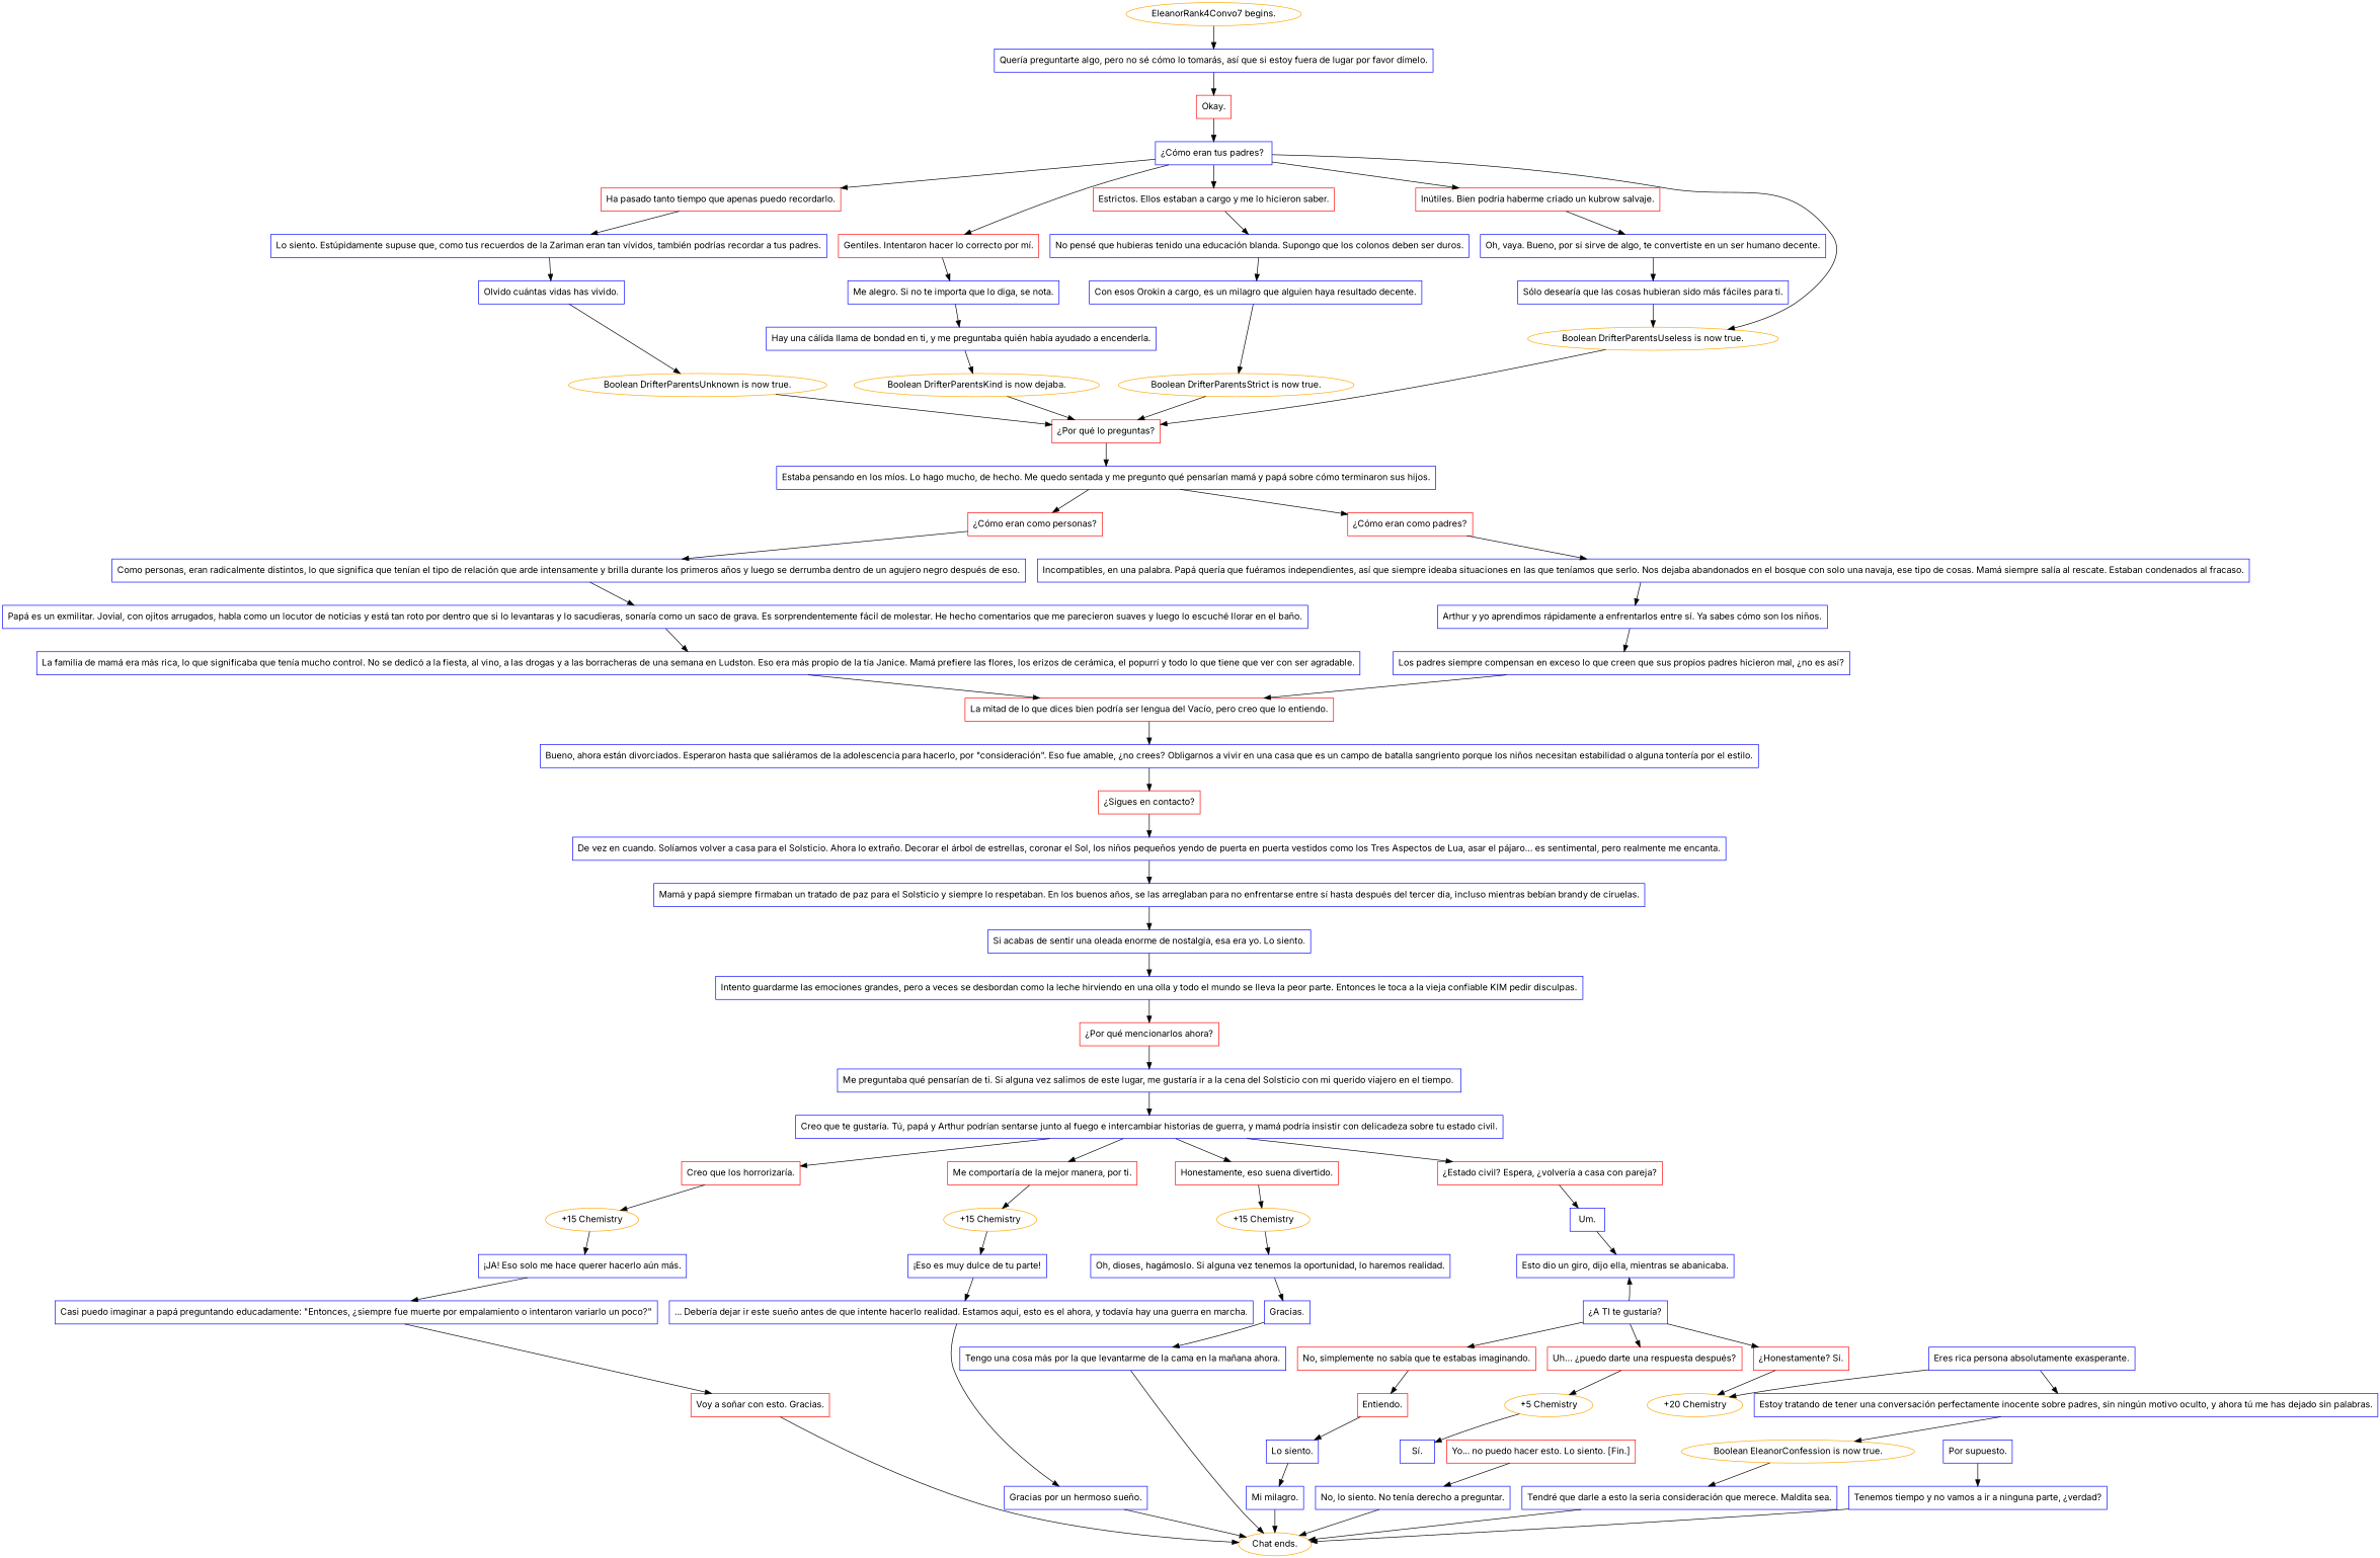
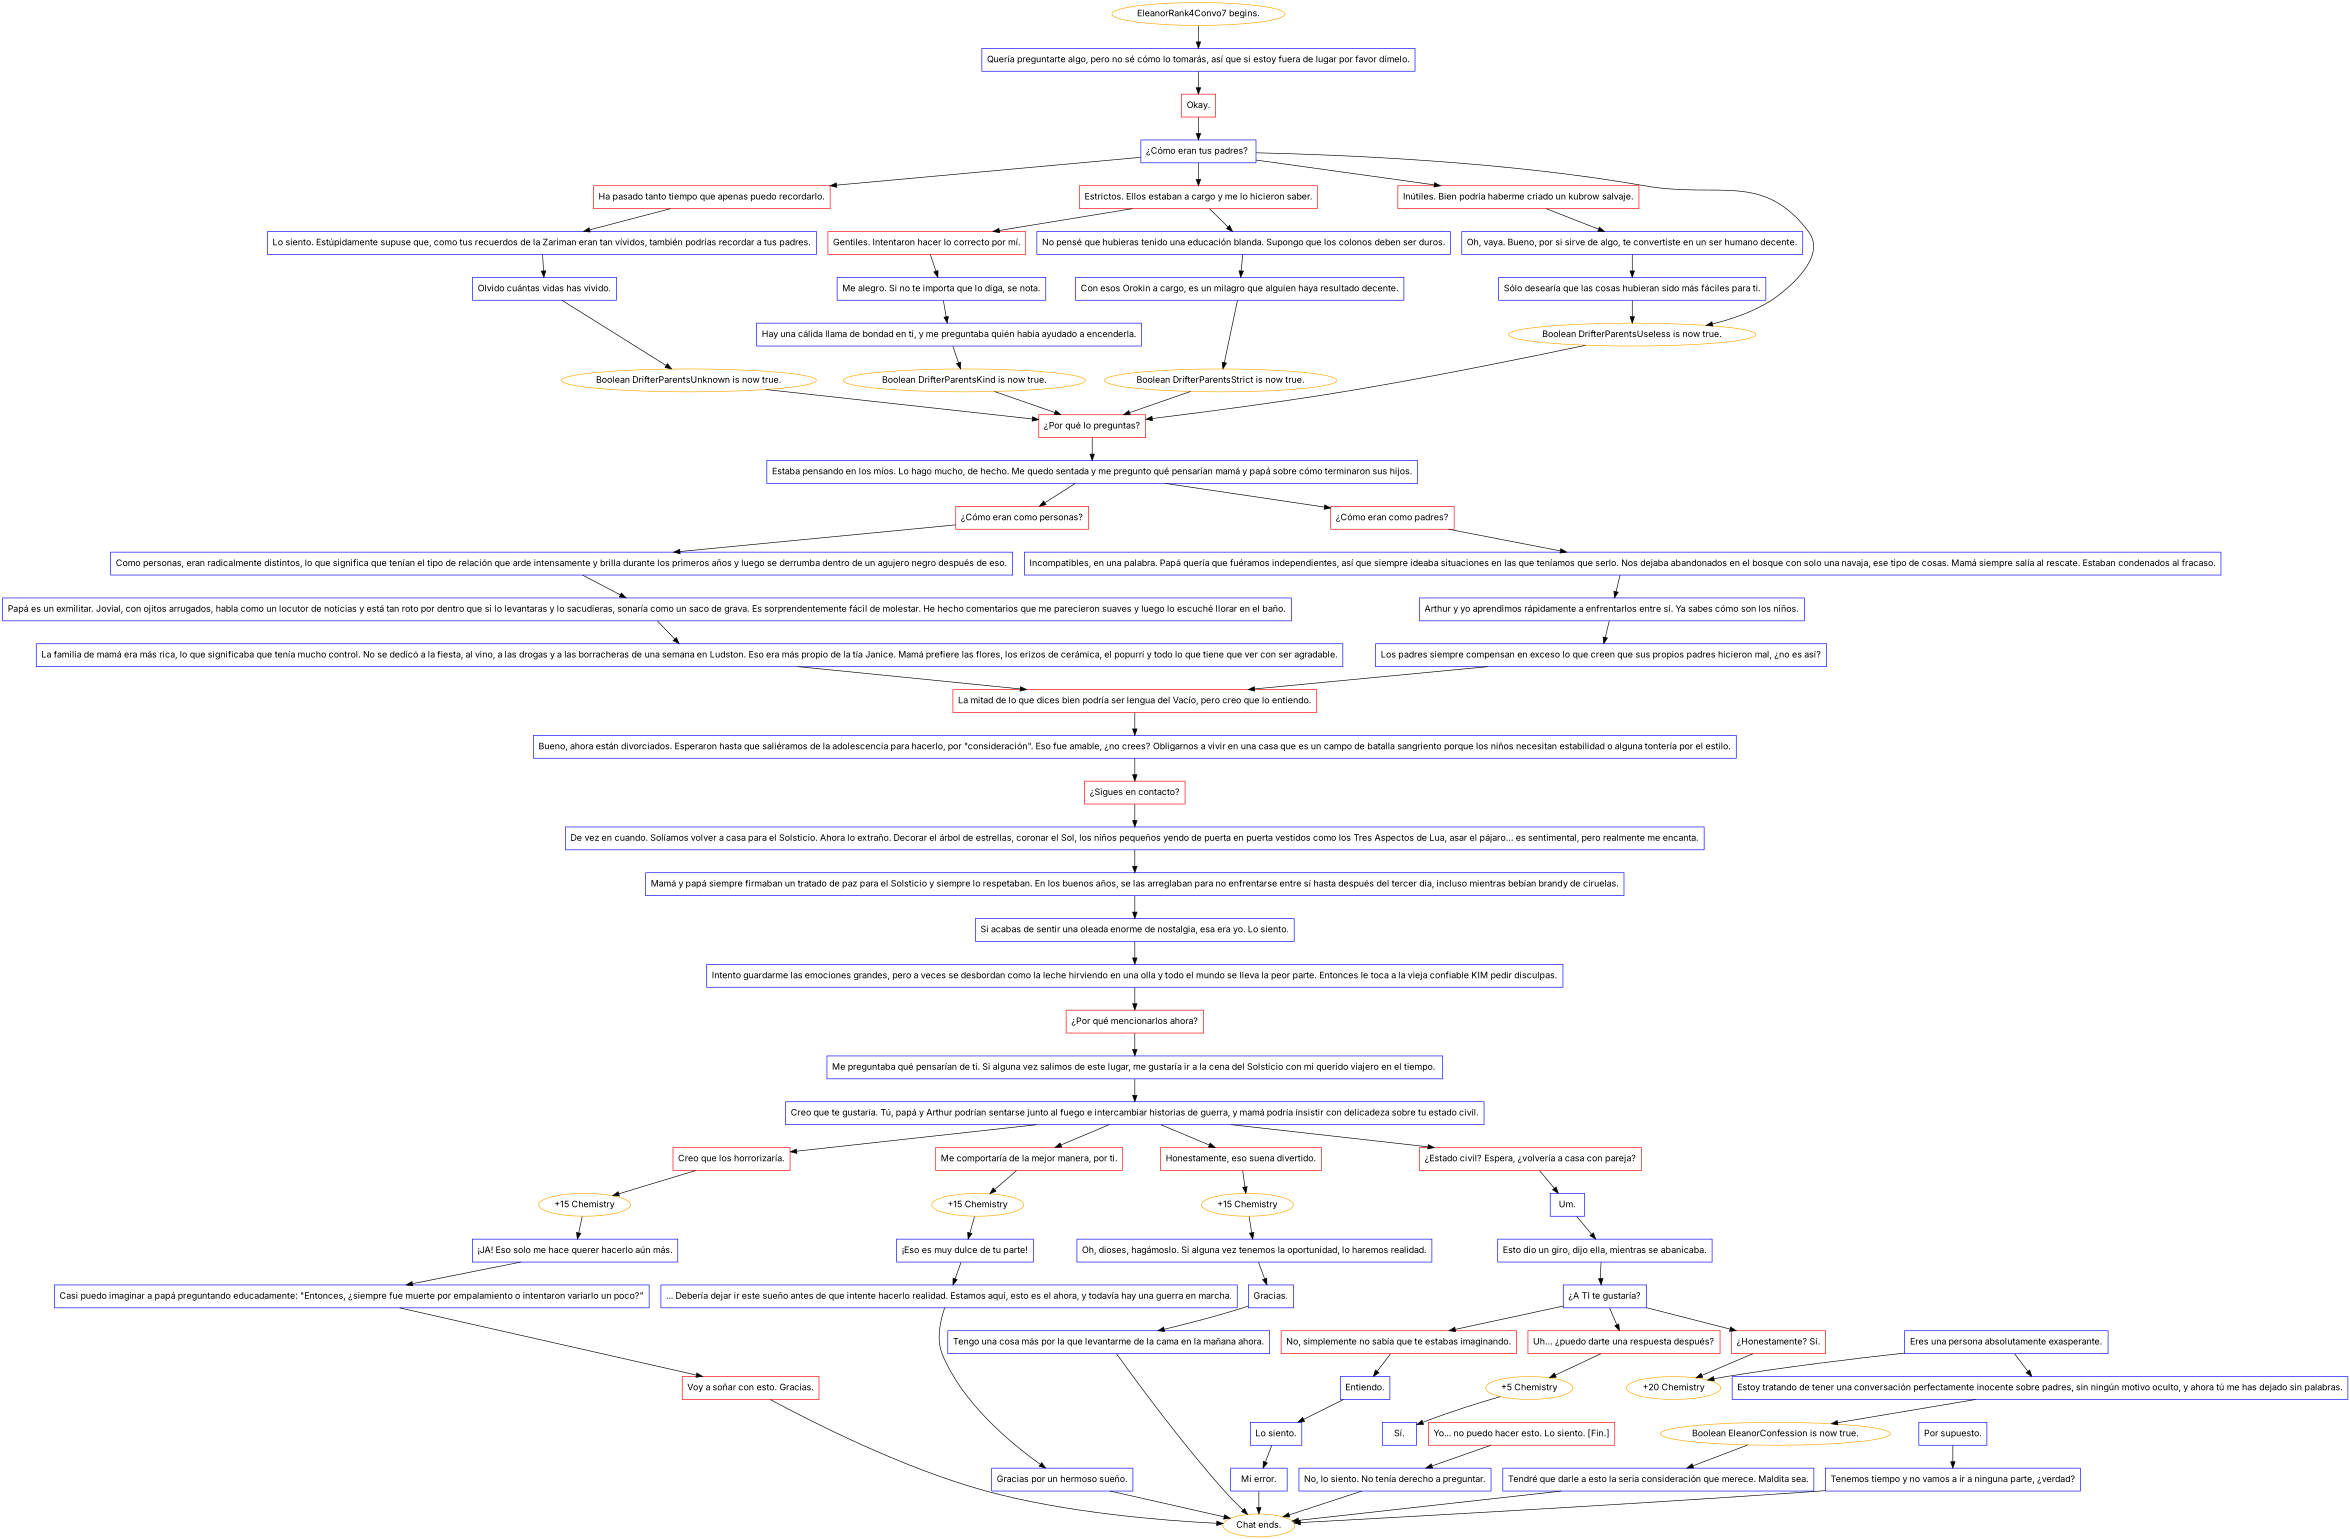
  digraph {
    fontname=Inter
    node [color=blue fontname=Inter shape=box]
    edge [fontname=Inter]
    "EleanorRank4Convo7 begins." [color=orange shape=""]
    n2 [label="Quería preguntarte algo, pero no sé cómo lo tomarás, así que si estoy fuera de lugar por favor dímelo."]
    n3 [color=red label="Okay."]
    n4 [label="¿Cómo eran tus padres? "]
    n5 [color=red label="Ha pasado tanto tiempo que apenas puedo recordarlo."]
    n6 [color=red label="Gentiles. Intentaron hacer lo correcto por mí."]
    n7 [color=red label="Estrictos. Ellos estaban a cargo y me lo hicieron saber."]
    n8 [color=red label="Inútiles. Bien podría haberme criado un kubrow salvaje."]
    n9 [color=orange label="Boolean DrifterParentsUseless is now true." shape=""]
    n10 [label="Lo siento. Estúpidamente supuse que, como tus recuerdos de la Zariman eran tan vívidos, también podrías recordar a tus padres."]
    n11 [label="Me alegro. Si no te importa que lo diga, se nota."]
    n12 [label="No pensé que hubieras tenido una educación blanda. Supongo que los colonos deben ser duros."]
    n13 [label="Oh, vaya. Bueno, por si sirve de algo, te convertiste en un ser humano decente."]
    n14 [color=red label="Yo... no puedo hacer esto. Lo siento. [Fin.]"]
    n15 [label="No, lo siento. No tenía derecho a preguntar."]
    n16 [label="Olvido cuántas vidas has vivido."]
    n17 [label="Hay una cálida llama de bondad en ti, y me preguntaba quién había ayudado a encenderla."]
    n18 [label="Con esos Orokin a cargo, es un milagro que alguien haya resultado decente."]
    n19 [label="Sólo desearía que las cosas hubieran sido más fáciles para ti."]
    "Chat ends." [color=orange shape=""]
    n21 [color=orange label="Boolean DrifterParentsUnknown is now true." shape=""]
-   n22 [color=orange label="Boolean DrifterParentsKind is now dejaba." shape=""]
+   n22 [color=orange label="Boolean DrifterParentsKind is now true." shape=""]
    n23 [color=orange label="Boolean DrifterParentsStrict is now true." shape=""]
    n24 [color=red label="¿Por qué lo preguntas?"]
    n25 [label="Estaba pensando en los míos. Lo hago mucho, de hecho. Me quedo sentada y me pregunto qué pensarían mamá y papá sobre cómo terminaron sus hijos."]
    n26 [color=red label="¿Cómo eran como personas?"]
    n27 [color=red label="¿Cómo eran como padres?"]
    n28 [label="Como personas, eran radicalmente distintos, lo que significa que tenían el tipo de relación que arde intensamente y brilla durante los primeros años y luego se derrumba dentro de un agujero negro después de eso."]
    n29 [label="Incompatibles, en una palabra. Papá quería que fuéramos independientes, así que siempre ideaba situaciones en las que teníamos que serlo. Nos dejaba abandonados en el bosque con solo una navaja, ese tipo de cosas. Mamá siempre salía al rescate. Estaban condenados al fracaso."]
    n30 [label="Papá es un exmilitar. Jovial, con ojitos arrugados, habla como un locutor de noticias y está tan roto por dentro que si lo levantaras y lo sacudieras, sonaría como un saco de grava. Es sorprendentemente fácil de molestar. He hecho comentarios que me parecieron suaves y luego lo escuché llorar en el baño."]
    n31 [label="Arthur y yo aprendimos rápidamente a enfrentarlos entre sí. Ya sabes cómo son los niños."]
    n32 [label="La familia de mamá era más rica, lo que significaba que tenía mucho control. No se dedicó a la fiesta, al vino, a las drogas y a las borracheras de una semana en Ludston. Eso era más propio de la tía Janice. Mamá prefiere las flores, los erizos de cerámica, el popurrí y todo lo que tiene que ver con ser agradable."]
    n33 [label="Los padres siempre compensan en exceso lo que creen que sus propios padres hicieron mal, ¿no es así?"]
    n34 [color=red label="La mitad de lo que dices bien podría ser lengua del Vacío, pero creo que lo entiendo."]
    n35 [label="Bueno, ahora están divorciados. Esperaron hasta que saliéramos de la adolescencia para hacerlo, por \"consideración\". Eso fue amable, ¿no crees? Obligarnos a vivir en una casa que es un campo de batalla sangriento porque los niños necesitan estabilidad o alguna tontería por el estilo."]
    n36 [color=red label="¿Sigues en contacto?"]
    n37 [label="De vez en cuando. Solíamos volver a casa para el Solsticio. Ahora lo extraño. Decorar el árbol de estrellas, coronar el Sol, los niños pequeños yendo de puerta en puerta vestidos como los Tres Aspectos de Lua, asar el pájaro… es sentimental, pero realmente me encanta."]
    n38 [label="Mamá y papá siempre firmaban un tratado de paz para el Solsticio y siempre lo respetaban. En los buenos años, se las arreglaban para no enfrentarse entre sí hasta después del tercer día, incluso mientras bebían brandy de ciruelas."]
    n39 [label="Si acabas de sentir una oleada enorme de nostalgia, esa era yo. Lo siento."]
    n40 [label="Intento guardarme las emociones grandes, pero a veces se desbordan como la leche hirviendo en una olla y todo el mundo se lleva la peor parte. Entonces le toca a la vieja confiable KIM pedir disculpas."]
    n41 [color=red label="¿Por qué mencionarlos ahora?"]
    n42 [label="Me preguntaba qué pensarían de ti. Si alguna vez salimos de este lugar, me gustaría ir a la cena del Solsticio con mi querido viajero en el tiempo. "]
    n43 [label="Creo que te gustaría. Tú, papá y Arthur podrían sentarse junto al fuego e intercambiar historias de guerra, y mamá podría insistir con delicadeza sobre tu estado civil."]
    n44 [color=red label="Creo que los horrorizaría."]
    n45 [color=red label="Me comportaría de la mejor manera, por ti."]
    n46 [color=red label="Honestamente, eso suena divertido."]
    n47 [color=red label="¿Estado civil? Espera, ¿volvería a casa con pareja?"]
    n48 [color=orange label="+15 Chemistry" shape=""]
    n49 [color=orange label="+15 Chemistry" shape=""]
    n50 [color=orange label="+15 Chemistry" shape=""]
    n51 [label="Um."]
    n52 [label="¡JA! Eso solo me hace querer hacerlo aún más."]
    n53 [label="¡Eso es muy dulce de tu parte!"]
    n54 [label="Oh, dioses, hagámoslo. Si alguna vez tenemos la oportunidad, lo haremos realidad."]
    n55 [label="Esto dio un giro, dijo ella, mientras se abanicaba."]
    n56 [label="Casi puedo imaginar a papá preguntando educadamente: \"Entonces, ¿siempre fue muerte por empalamiento o intentaron variarlo un poco?\""]
    n57 [label="... Debería dejar ir este sueño antes de que intente hacerlo realidad. Estamos aquí, esto es el ahora, y todavía hay una guerra en marcha."]
    n58 [label="Gracias."]
    n59 [label="¿A TI te gustaría?"]
    n60 [color=red label="Voy a soñar con esto. Gracias."]
    n61 [label="Gracias por un hermoso sueño."]
    n62 [label="Tengo una cosa más por la que levantarme de la cama en la mañana ahora."]
    n63 [color=red label="¿Honestamente? Sí."]
    n64 [color=red label="No, simplemente no sabía que te estabas imaginando."]
    n65 [color=red label="Uh… ¿puedo darte una respuesta después?"]
    n66 [color=orange label="+20 Chemistry" shape=""]
-   n67 [color=red label="Entiendo."]
+   n67 [label="Entiendo."]
    n68 [color=orange label="+5 Chemistry" shape=""]
    n69 [label="Lo siento."]
    n70 [label="Sí."]
-   n71 [label="Eres rica persona absolutamente exasperante."]
+   n71 [label="Eres una persona absolutamente exasperante."]
    n72 [label="Estoy tratando de tener una conversación perfectamente inocente sobre padres, sin ningún motivo oculto, y ahora tú me has dejado sin palabras."]
-   n73 [label="Mi milagro."]
+   n73 [label="Mi error."]
    n74 [color=orange label="Boolean EleanorConfession is now true." shape=""]
    n75 [label="Por supuesto."]
    n76 [label="Tenemos tiempo y no vamos a ir a ninguna parte, ¿verdad?"]
    n77 [label="Tendré que darle a esto la seria consideración que merece. Maldita sea."]
    "EleanorRank4Convo7 begins." -> n2
    n2 -> n3
    n3 -> n4
    n4 -> n5
-   n4 -> n6
+   n7 -> n6
    n4 -> n7
    n4 -> n8
    n4 -> n9
    n5 -> n10
    n6 -> n11
    n7 -> n12
    n8 -> n13
    n9 -> n24
    n10 -> n16
    n11 -> n17
    n12 -> n18
    n13 -> n19
    n14 -> n15
    n15 -> "Chat ends."
    n16 -> n21
    n17 -> n22
    n18 -> n23
    n19 -> n9
    n21 -> n24
    n22 -> n24
    n23 -> n24
    n24 -> n25
    n25 -> n26
    n25 -> n27
    n26 -> n28
    n27 -> n29
    n28 -> n30
    n29 -> n31
    n30 -> n32
    n31 -> n33
    n32 -> n34
    n33 -> n34
    n34 -> n35
    n35 -> n36
    n36 -> n37
    n37 -> n38
    n38 -> n39
    n39 -> n40
    n40 -> n41
    n41 -> n42
    n42 -> n43
    n43 -> n44
    n43 -> n45
    n43 -> n46
    n43 -> n47
    n44 -> n48
    n45 -> n49
    n46 -> n50
    n47 -> n51
    n48 -> n52
    n49 -> n53
    n50 -> n54
    n51 -> n55
    n52 -> n56
    n53 -> n57
    n54 -> n58
-   n59 -> n55
+   n55 -> n59
    n56 -> n60
    n57 -> n61
    n58 -> n62
    n59 -> n63
    n59 -> n64
    n59 -> n65
    n60 -> "Chat ends."
    n61 -> "Chat ends."
    n62 -> "Chat ends."
    n63 -> n66
    n64 -> n67
    n65 -> n68
    n67 -> n69
    n68 -> n70
    n69 -> n73
    n71 -> n66
    n71 -> n72
    n72 -> n74
    n73 -> "Chat ends."
    n74 -> n77
    n75 -> n76
    n76 -> "Chat ends."
    n77 -> "Chat ends."
  }
